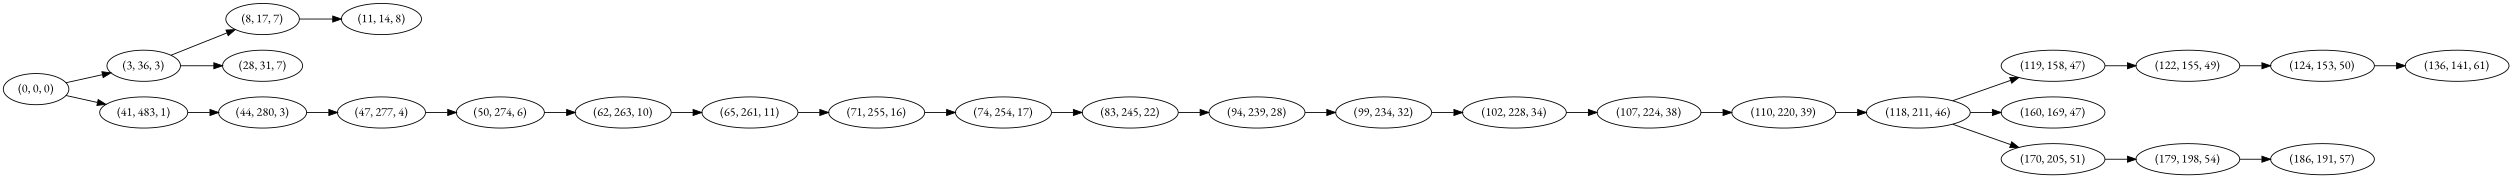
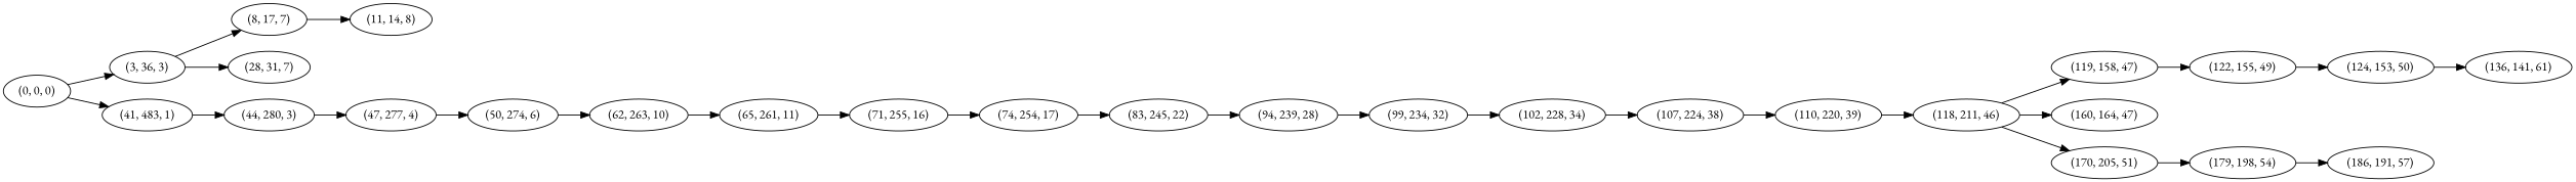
  digraph {
    fontname="EB Garamond"
    rankdir=LR
    node [fontname="EB Garamond"]
    edge [fontname="EB Garamond"]
    "(0, 0, 0)"
    "(3, 36, 3)"
    n3 [label="(41, 483, 1)"]
    "(8, 17, 7)"
    "(28, 31, 7)"
    "(44, 280, 3)"
    "(11, 14, 8)"
    "(47, 277, 4)"
    "(50, 274, 6)"
    "(62, 263, 10)"
    "(65, 261, 11)"
    "(71, 255, 16)"
    "(74, 254, 17)"
    "(83, 245, 22)"
    "(94, 239, 28)"
    "(99, 234, 32)"
    "(102, 228, 34)"
    "(107, 224, 38)"
    "(110, 220, 39)"
    "(118, 211, 46)"
    "(119, 158, 47)"
-   "(160, 164, 47)" [label="(160, 169, 47)"]
+   "(160, 164, 47)"
    "(170, 205, 51)"
    "(122, 155, 49)"
    "(179, 198, 54)"
    "(124, 153, 50)"
    "(136, 141, 61)"
    "(186, 191, 57)"
    "(0, 0, 0)" -> "(3, 36, 3)"
    "(0, 0, 0)" -> n3
    "(3, 36, 3)" -> "(8, 17, 7)"
    "(3, 36, 3)" -> "(28, 31, 7)"
    n3 -> "(44, 280, 3)"
    "(8, 17, 7)" -> "(11, 14, 8)"
    "(44, 280, 3)" -> "(47, 277, 4)"
    "(47, 277, 4)" -> "(50, 274, 6)"
    "(50, 274, 6)" -> "(62, 263, 10)"
    "(62, 263, 10)" -> "(65, 261, 11)"
    "(65, 261, 11)" -> "(71, 255, 16)"
    "(71, 255, 16)" -> "(74, 254, 17)"
    "(74, 254, 17)" -> "(83, 245, 22)"
    "(83, 245, 22)" -> "(94, 239, 28)"
    "(94, 239, 28)" -> "(99, 234, 32)"
    "(99, 234, 32)" -> "(102, 228, 34)"
    "(102, 228, 34)" -> "(107, 224, 38)"
    "(107, 224, 38)" -> "(110, 220, 39)"
    "(110, 220, 39)" -> "(118, 211, 46)"
    "(118, 211, 46)" -> "(119, 158, 47)"
    "(118, 211, 46)" -> "(160, 164, 47)"
    "(118, 211, 46)" -> "(170, 205, 51)"
    "(119, 158, 47)" -> "(122, 155, 49)"
    "(170, 205, 51)" -> "(179, 198, 54)"
    "(122, 155, 49)" -> "(124, 153, 50)"
    "(179, 198, 54)" -> "(186, 191, 57)"
    "(124, 153, 50)" -> "(136, 141, 61)"
  }
